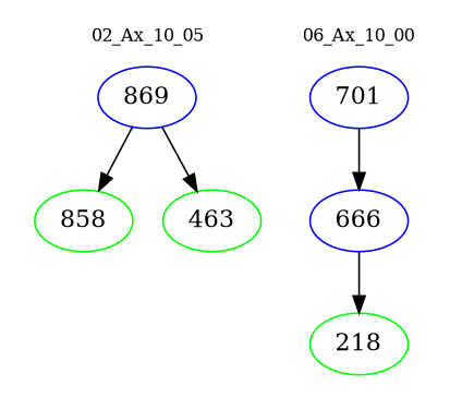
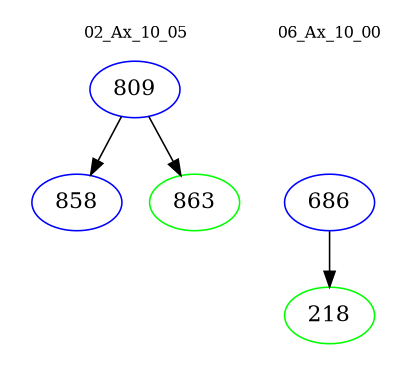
  digraph {
    node [color=blue]
    edge [color=black]
-   n1 [label=869]
-   n2 [color=green label=858]
-   n3 [color=green label=463]
-   n4 [label=701]
-   n5 [label=666]
+   n1 [label=809]
+   n2 [label=858]
+   n3 [color=green label=863]
+   n5 [label=686]
    n6 [color=green label=218]
    subgraph cluster_1 {
      color=white
      fontsize=10
      label="02_Ax_10_05"
      n1
      n2
      n3
    }
    subgraph cluster_2 {
      color=white
      fontsize=10
      label="06_Ax_10_00"
-     n4
      n5
      n6
    }
    n1 -> n2
    n1 -> n3
-   n4 -> n5
    n5 -> n6
  }
